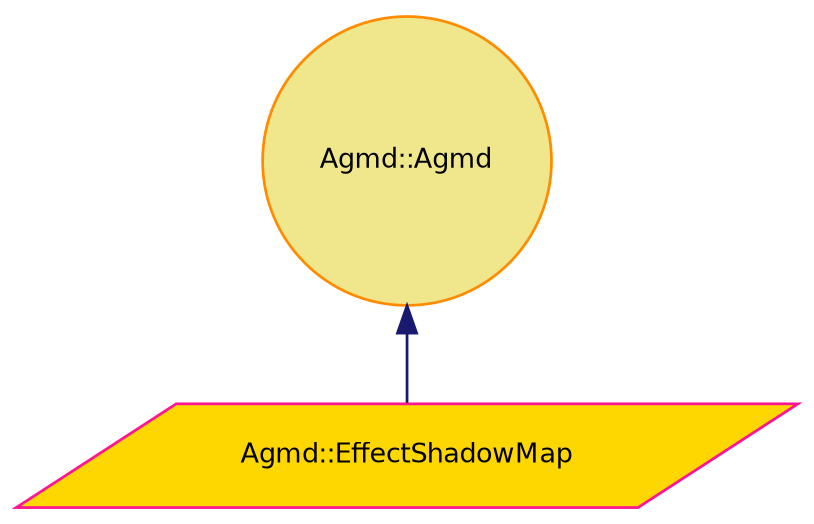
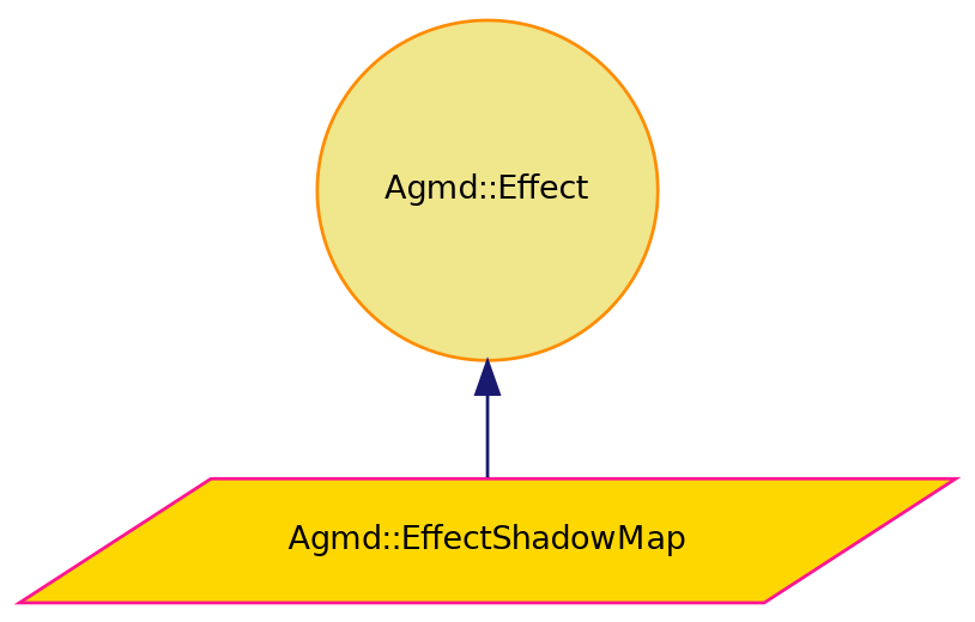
  digraph {
    node [fontname=Helvetica fontsize=10 style=filled]
-   n1 [color=darkorange fillcolor=khaki fontcolor=black height=0.2 label="Agmd::Agmd" shape=circle width=0.4]
+   n1 [color=darkorange fillcolor=khaki fontcolor=black height=0.2 label="Agmd::Effect" shape=circle width=0.4]
    n2 [color=deeppink fillcolor=gold height=0.2 label="Agmd::EffectShadowMap" shape=parallelogram width=0.4]
    n1 -> n2 [color=midnightblue dir=back fontname=Helvetica fontsize=10 labelfontname=Helvetica labelfontsize=10 style=solid]
  }
